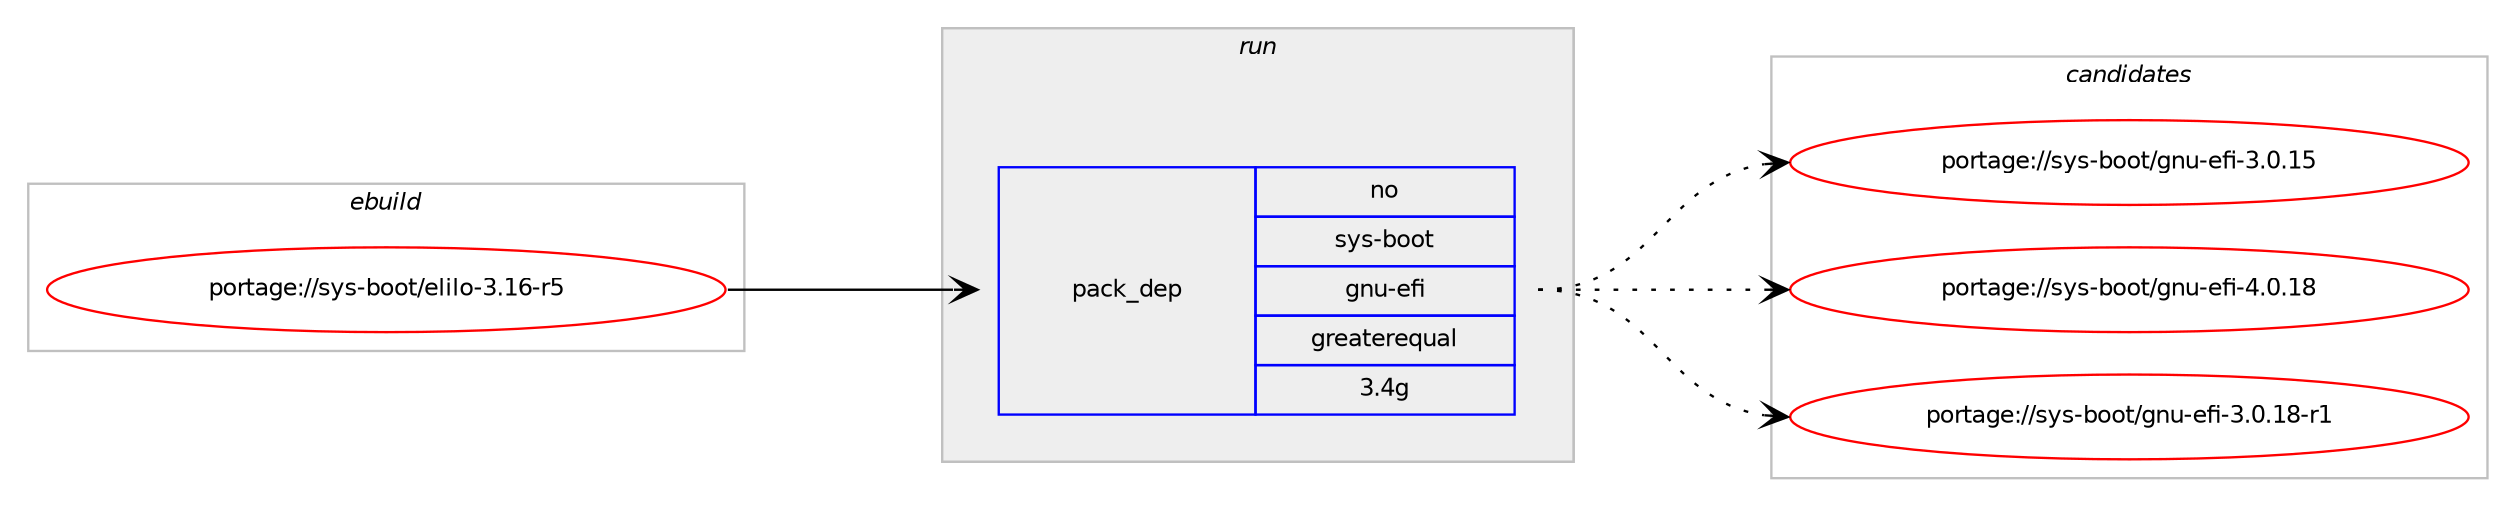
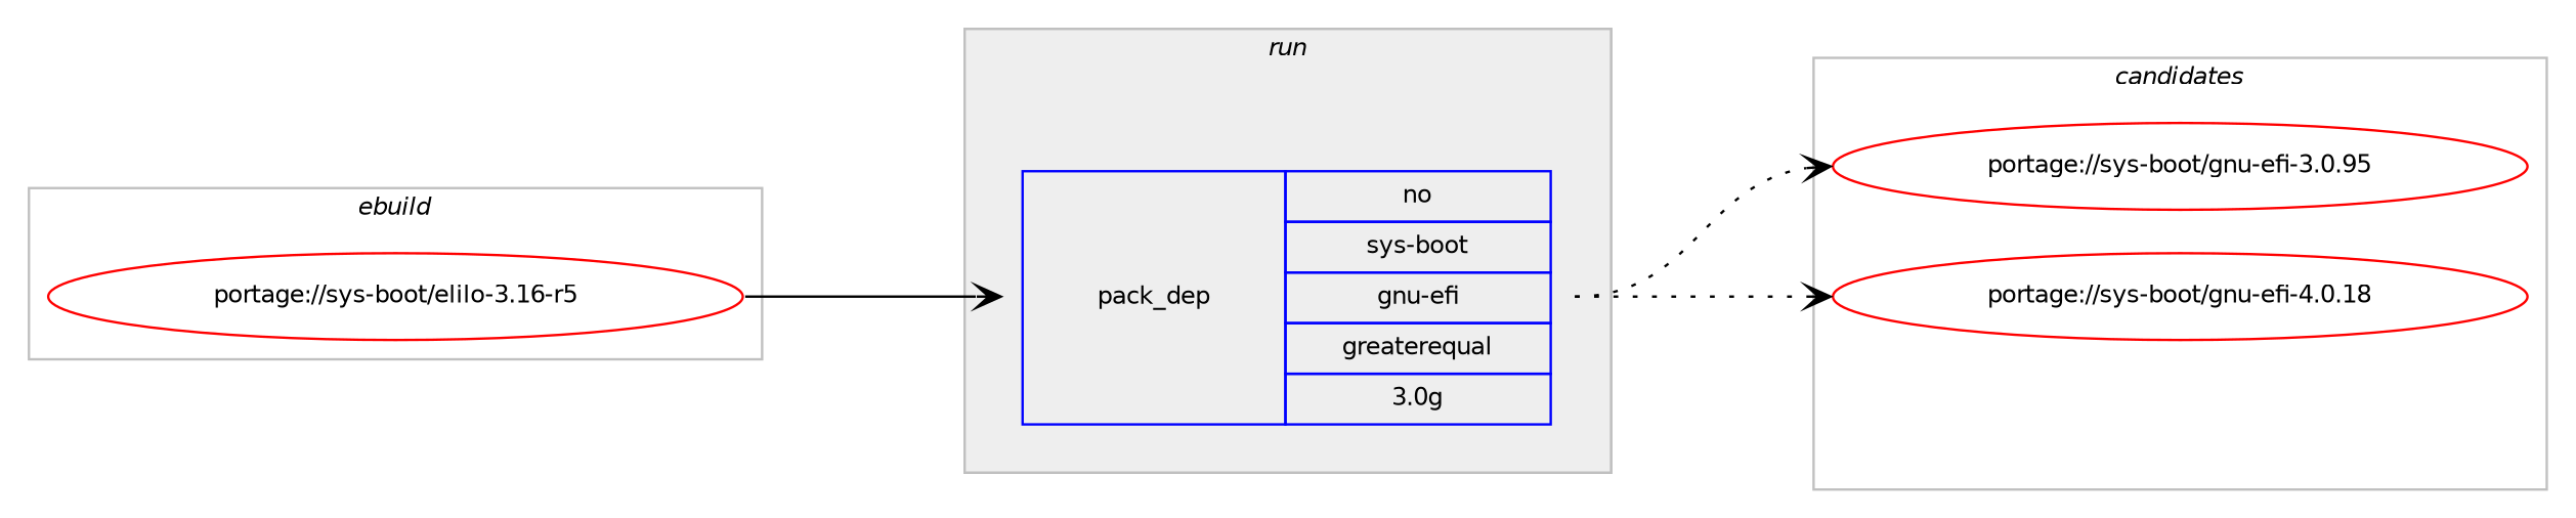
  digraph {
    compound=true
    concentrate=true
    fontname=Helvetica
    fontsize=10
    newrank=true
    rankdir=LR
    ranksep=1.5
    node [color=red fontname=Helvetica fontsize=10]
    edge [arrowhead=vee headport=w style=dotted tailport=e weight=100]
    n1 [label="portage://sys-boot/elilo-3.16-r5" width=4]
-   n2 [color=blue label=<<TABLE BORDER="0" CELLBORDER="1" CELLSPACING="0" CELLPADDING="4" WIDTH="220"><TR><TD ROWSPAN="6" CELLPADDING="30">pack_dep</TD></TR><TR><TD WIDTH="110">no</TD></TR><TR><TD>sys-boot</TD></TR><TR><TD>gnu-efi</TD></TR><TR><TD>greaterequal</TD></TR><TR><TD>3.4g</TD></TR></TABLE>> shape=none]
-   n3 [label="portage://sys-boot/gnu-efi-3.0.15" width=4]
+   n2 [color=blue label=<<TABLE BORDER="0" CELLBORDER="1" CELLSPACING="0" CELLPADDING="4" WIDTH="220"><TR><TD ROWSPAN="6" CELLPADDING="30">pack_dep</TD></TR><TR><TD WIDTH="110">no</TD></TR><TR><TD>sys-boot</TD></TR><TR><TD>gnu-efi</TD></TR><TR><TD>greaterequal</TD></TR><TR><TD>3.0g</TD></TR></TABLE>> shape=none]
+   n3 [label="portage://sys-boot/gnu-efi-3.0.95" width=4]
    n4 [label="portage://sys-boot/gnu-efi-4.0.18" width=4]
-   n5 [label="portage://sys-boot/gnu-efi-3.0.18-r1" width=4]
    subgraph cluster_1 {
      color=gray
      label=<<i>ebuild</i>>
      rank=same
      n1
    }
    subgraph cluster_2 {
      color=gray
      label=<<i>dependencies</i>>
      subgraph cluster_3 {
        color=gray
        fillcolor="#eeeeee"
        label=<<i>compile</i>>
        style=filled
        subgraph sub_4 {
          color=gray
          fillcolor="#eeeeee"
          label=<<i>compile</i>>
          style=filled
          n2
        }
      }
      subgraph cluster_5 {
        color=gray
        fillcolor="#eeeeee"
        label=<<i>compile and run</i>>
        style=filled
      }
      subgraph cluster_6 {
        color=gray
        fillcolor="#eeeeee"
        label=<<i>run</i>>
        style=filled
      }
    }
    subgraph cluster_7 {
      color=gray
      label=<<i>candidates</i>>
      rank=same
      subgraph sub_8 {
        color=black
        label=<<i>candidates</i>>
        nodesep=1
        rank=same
        n3
        n4
-       n5
      }
    }
    n1 -> n2 [style=solid weight=20]
    n2 -> n3
    n2 -> n4
-   n2 -> n5
  }
